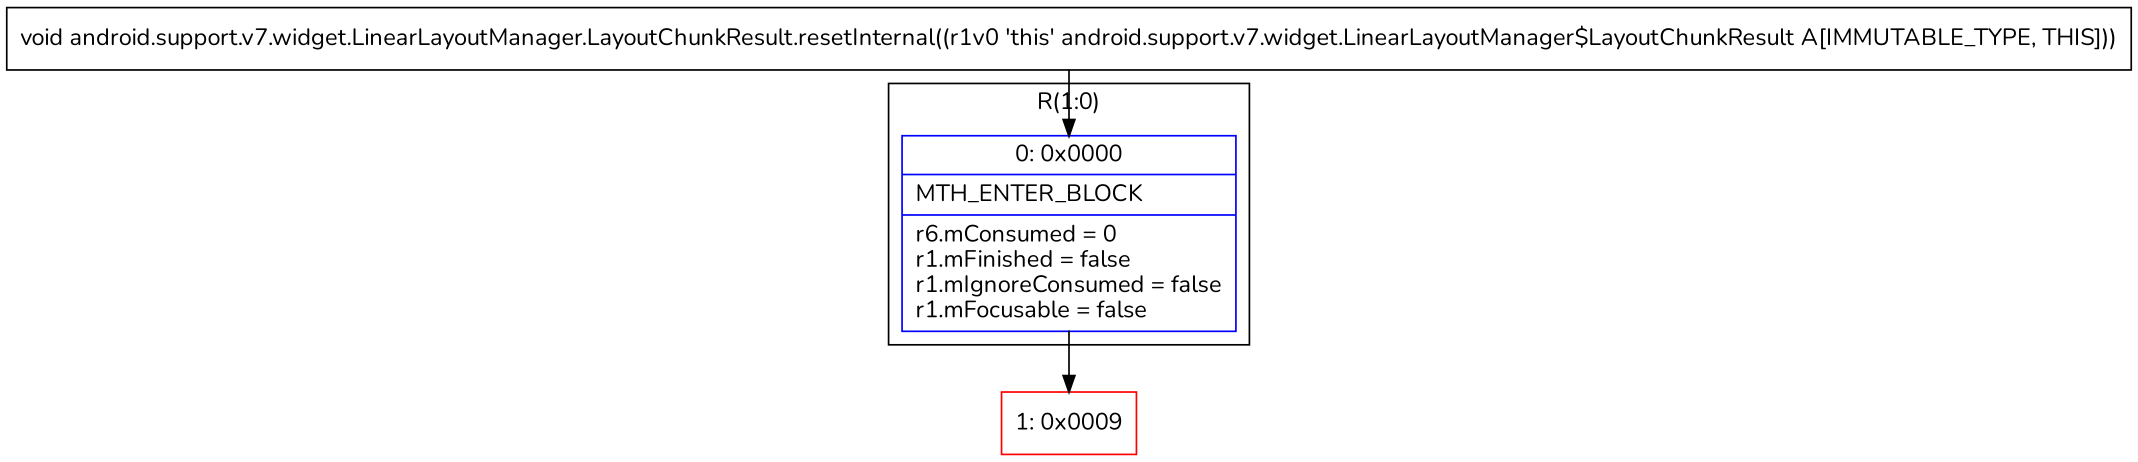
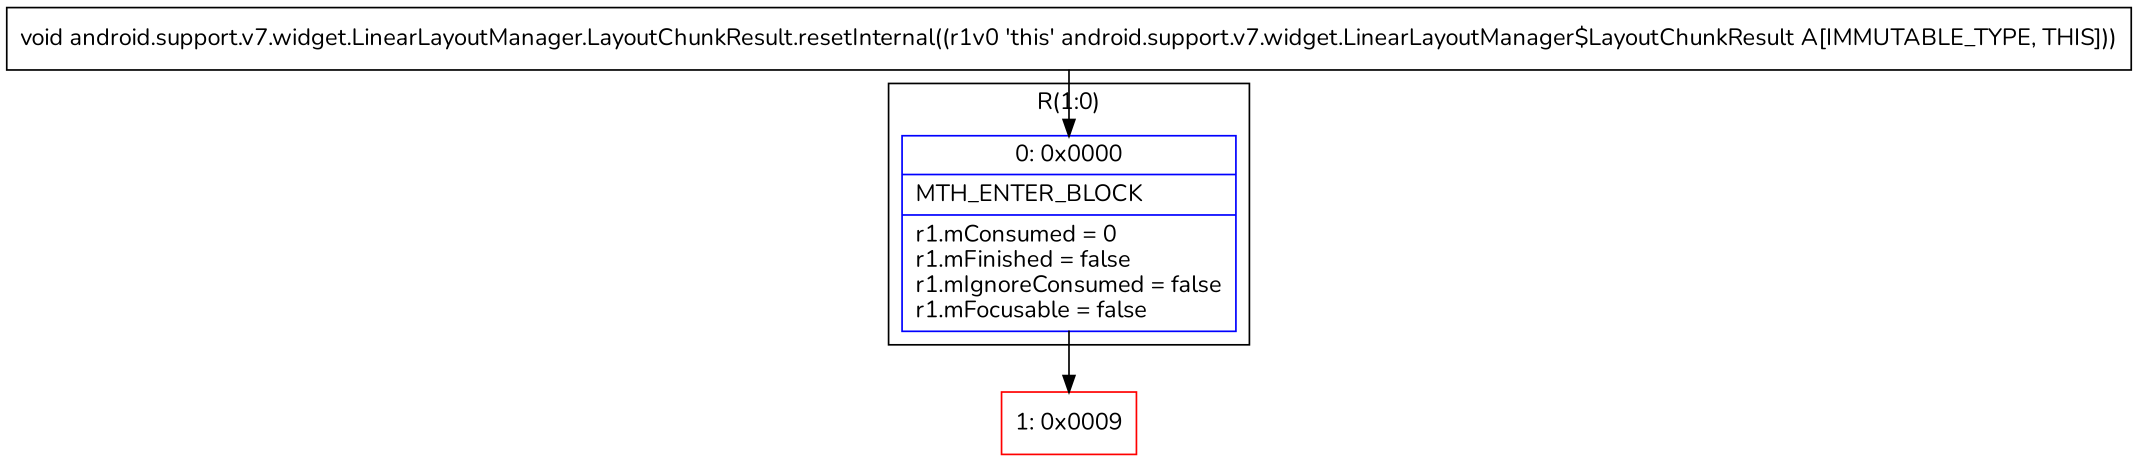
  digraph {
    fontname=Nunito
    node [shape=record fontname=Nunito]
    edge [fontname=Nunito]
-   n1 [color=blue label="{0\:\ 0x0000|MTH_ENTER_BLOCK\l|r6.mConsumed = 0\lr1.mFinished = false\lr1.mIgnoreConsumed = false\lr1.mFocusable = false\l}"]
+   n1 [color=blue label="{0\:\ 0x0000|MTH_ENTER_BLOCK\l|r1.mConsumed = 0\lr1.mFinished = false\lr1.mIgnoreConsumed = false\lr1.mFocusable = false\l}"]
    n2 [color=red label="{1\:\ 0x0009}"]
    n3 [label="{void android.support.v7.widget.LinearLayoutManager.LayoutChunkResult.resetInternal((r1v0 'this' android.support.v7.widget.LinearLayoutManager$LayoutChunkResult A[IMMUTABLE_TYPE, THIS])) }"]
    subgraph cluster_1 {
      label="R(1:0)"
      n1
    }
    n1 -> n2
    n3 -> n1
  }
